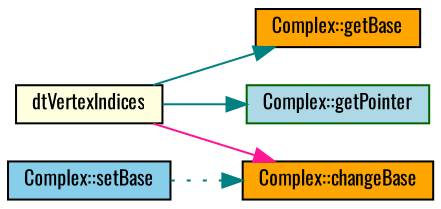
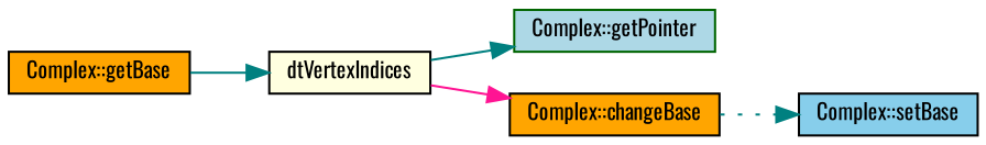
  digraph {
    fontname=Oswald
    rankdir=LR
    node [color=black fillcolor=orange fontname=Oswald fontsize=10 shape=record style=filled]
    edge [color=teal fontname=Oswald fontsize=10 labelfontname=Helvetica labelfontsize=10 style=solid]
    n1 [fillcolor=lightyellow fontcolor=black height=0.2 label=dtVertexIndices width=0.4]
    n2 [height=0.2 label="Complex::getBase" width=0.4]
    n3 [color=darkgreen fillcolor=lightblue height=0.2 label="Complex::getPointer" width=0.4]
    n4 [height=0.2 label="Complex::changeBase" width=0.4]
    n5 [fillcolor=skyblue height=0.2 label="Complex::setBase" width=0.4]
-   n1 -> n2
+   n2 -> n1
    n1 -> n3
    n1 -> n4 [color=deeppink]
-   n5 -> n4 [style=dotted]
+   n4 -> n5 [style=dotted]
  }
